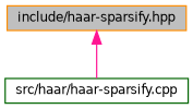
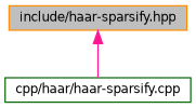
  digraph {
    node [fontname=Helvetica fontsize=10 shape=record style=filled]
    n1 [color=darkorange fillcolor=grey75 fontcolor=black height=0.2 label="include/haar-sparsify.hpp" width=0.4]
-   n2 [color=darkgreen fillcolor=white height=0.2 label="src/haar/haar-sparsify.cpp" width=0.4]
+   n2 [color=darkgreen fillcolor=white height=0.2 label="cpp/haar/haar-sparsify.cpp" width=0.4]
    n1 -> n2 [color=deeppink dir=back fontname=Helvetica fontsize=10 labelfontname=Helvetica labelfontsize=10 style=solid]
  }
